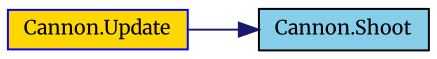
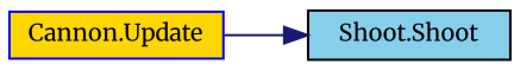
  digraph {
    rankdir=RL
    fontname=Merriweather
    node [fontname=Merriweather fontsize=10 shape=record style=filled]
-   n1 [color=black fillcolor=skyblue fontcolor=black height=0.2 label="Cannon.Shoot" width=0.4]
+   n1 [color=black fillcolor=skyblue fontcolor=black height=0.2 label="Shoot.Shoot" width=0.4]
    n2 [color=blue fillcolor=gold height=0.2 label="Cannon.Update" width=0.4]
    n1 -> n2 [color=midnightblue dir=back fontname=Merriweather fontsize=10 labelfontname=Helvetica labelfontsize=10 style=solid]
  }
